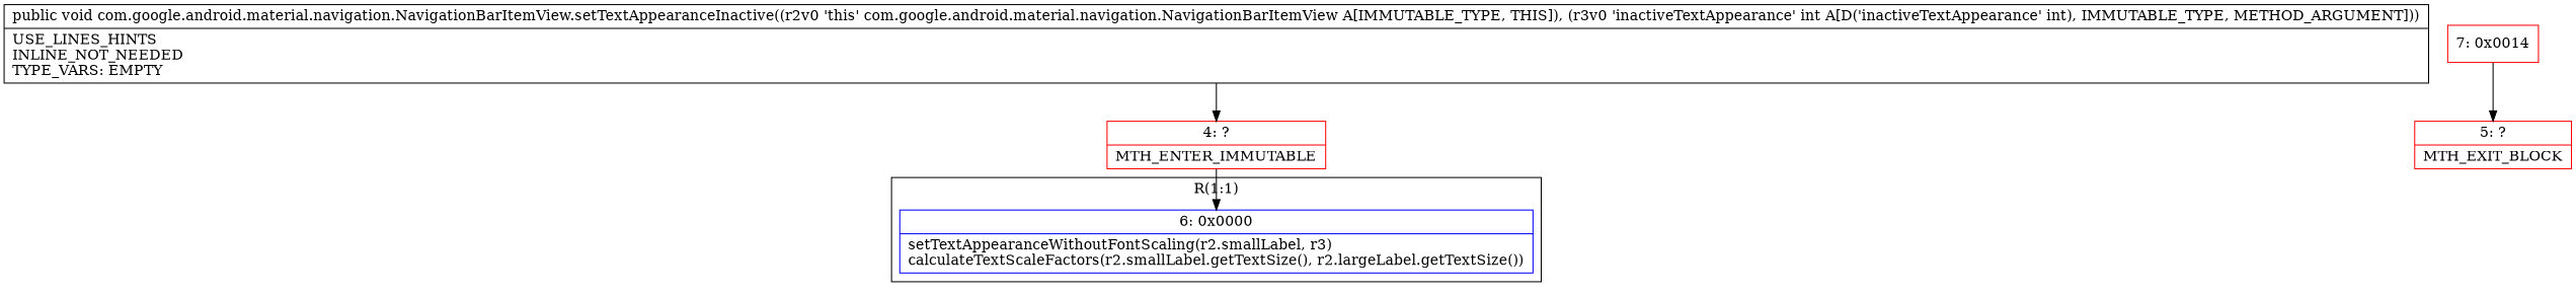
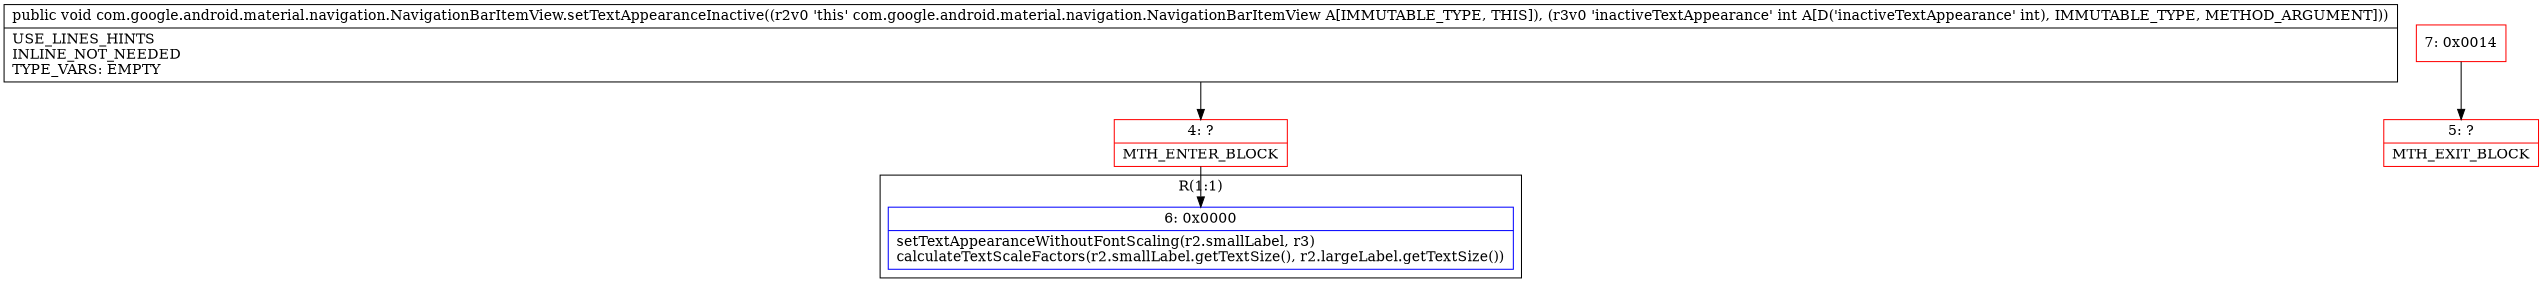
  digraph {
    node [color=red shape=record]
    n1 [color=blue label="{6\:\ 0x0000|setTextAppearanceWithoutFontScaling(r2.smallLabel, r3)\lcalculateTextScaleFactors(r2.smallLabel.getTextSize(), r2.largeLabel.getTextSize())\l}"]
    n2 [label="{7\:\ 0x0014}"]
    n3 [label="{5\:\ ?|MTH_EXIT_BLOCK\l}"]
-   n4 [label="{4\:\ ?|MTH_ENTER_IMMUTABLE\l}"]
+   n4 [label="{4\:\ ?|MTH_ENTER_BLOCK\l}"]
    n5 [label="{public void com.google.android.material.navigation.NavigationBarItemView.setTextAppearanceInactive((r2v0 'this' com.google.android.material.navigation.NavigationBarItemView A[IMMUTABLE_TYPE, THIS]), (r3v0 'inactiveTextAppearance' int A[D('inactiveTextAppearance' int), IMMUTABLE_TYPE, METHOD_ARGUMENT]))  | USE_LINES_HINTS\lINLINE_NOT_NEEDED\lTYPE_VARS: EMPTY\l}" color=""]
    subgraph cluster_1 {
      label="R(1:1)"
      n1
    }
    n2 -> n3
    n4 -> n1
    n5 -> n4
  }
